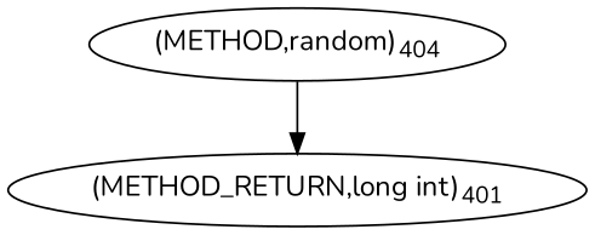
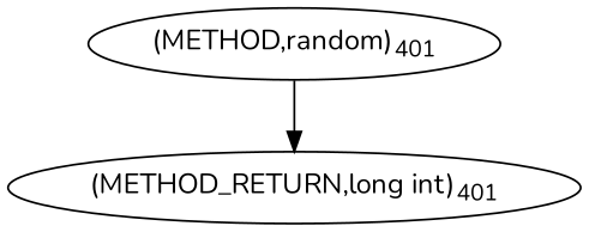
  digraph {
    fontname=Nunito
    node [fontname=Nunito]
-   n1 [label=<(METHOD,random)<SUB>404</SUB>>]
+   n1 [label=<(METHOD,random)<SUB>401</SUB>>]
    n2 [label=<(METHOD_RETURN,long int)<SUB>401</SUB>>]
    n1 -> n2 [fontname=Nunito]
  }
